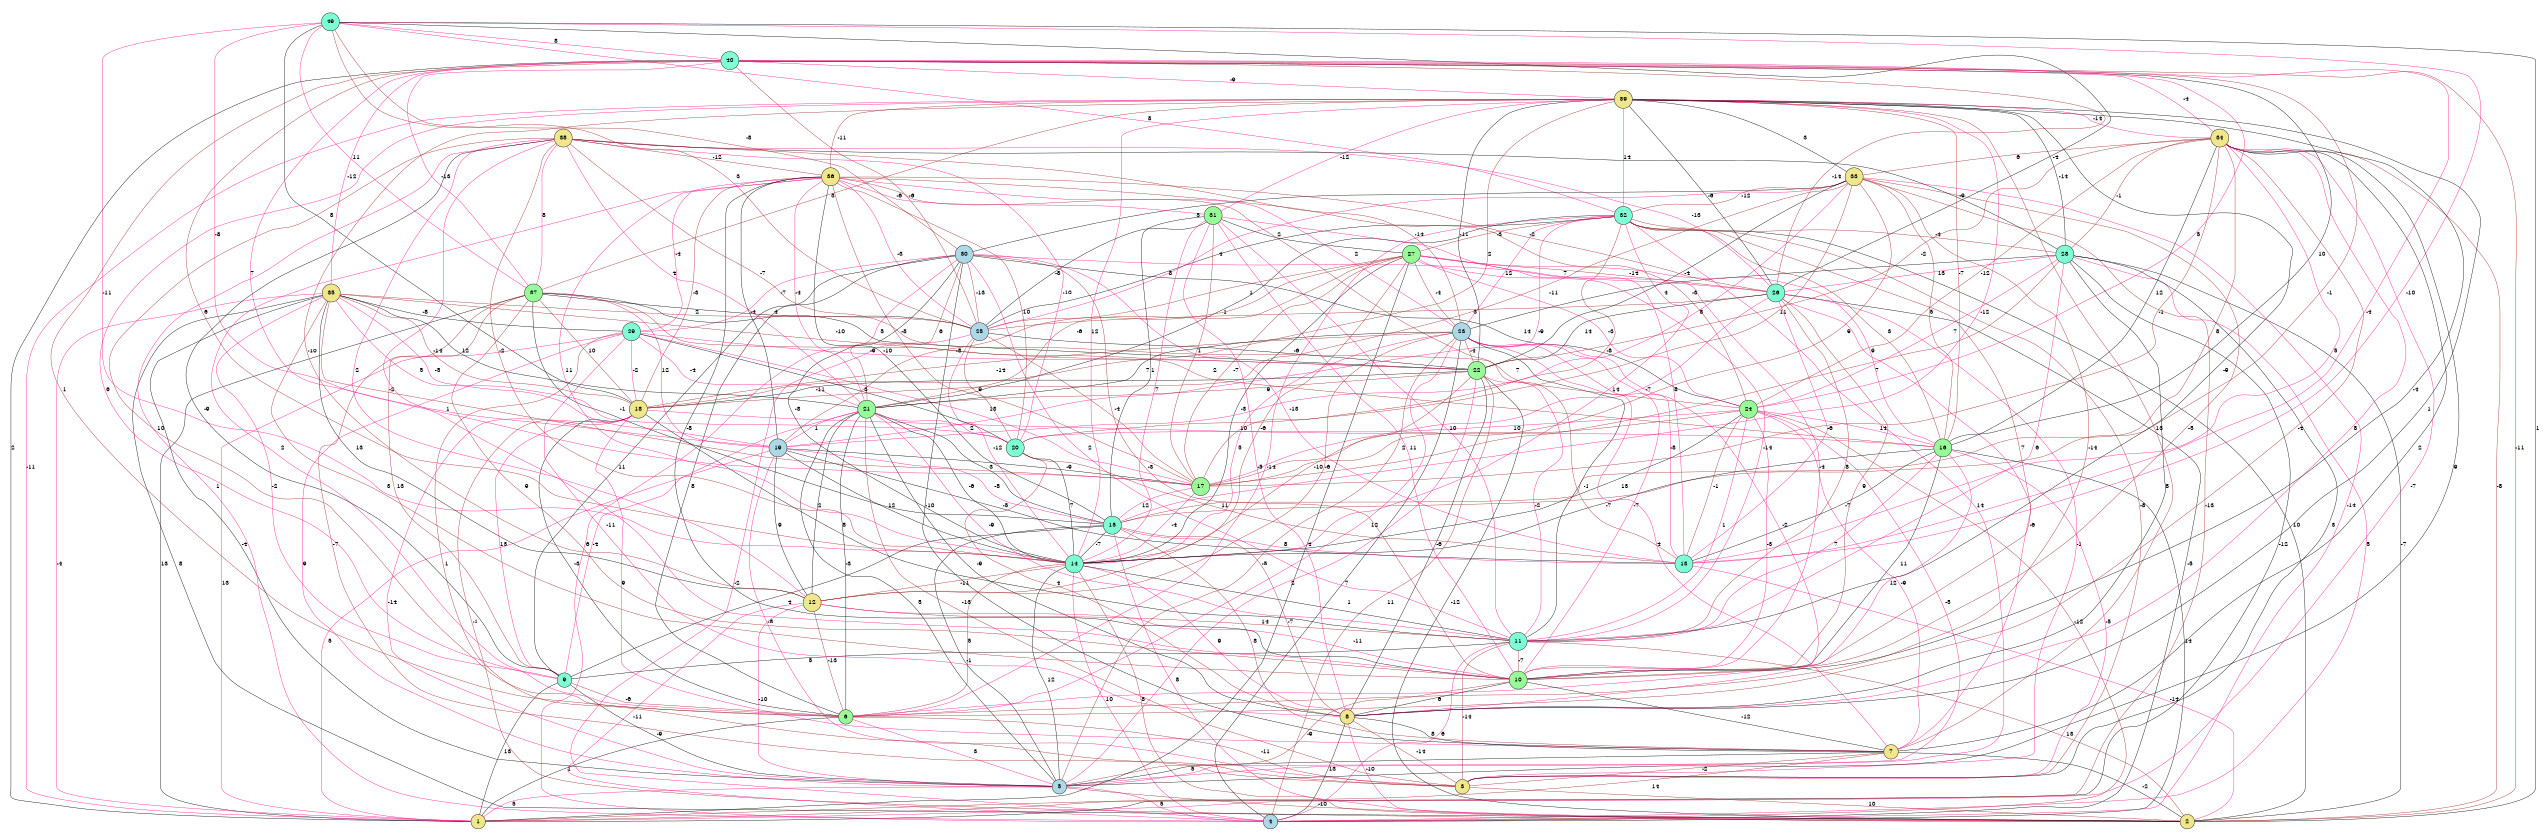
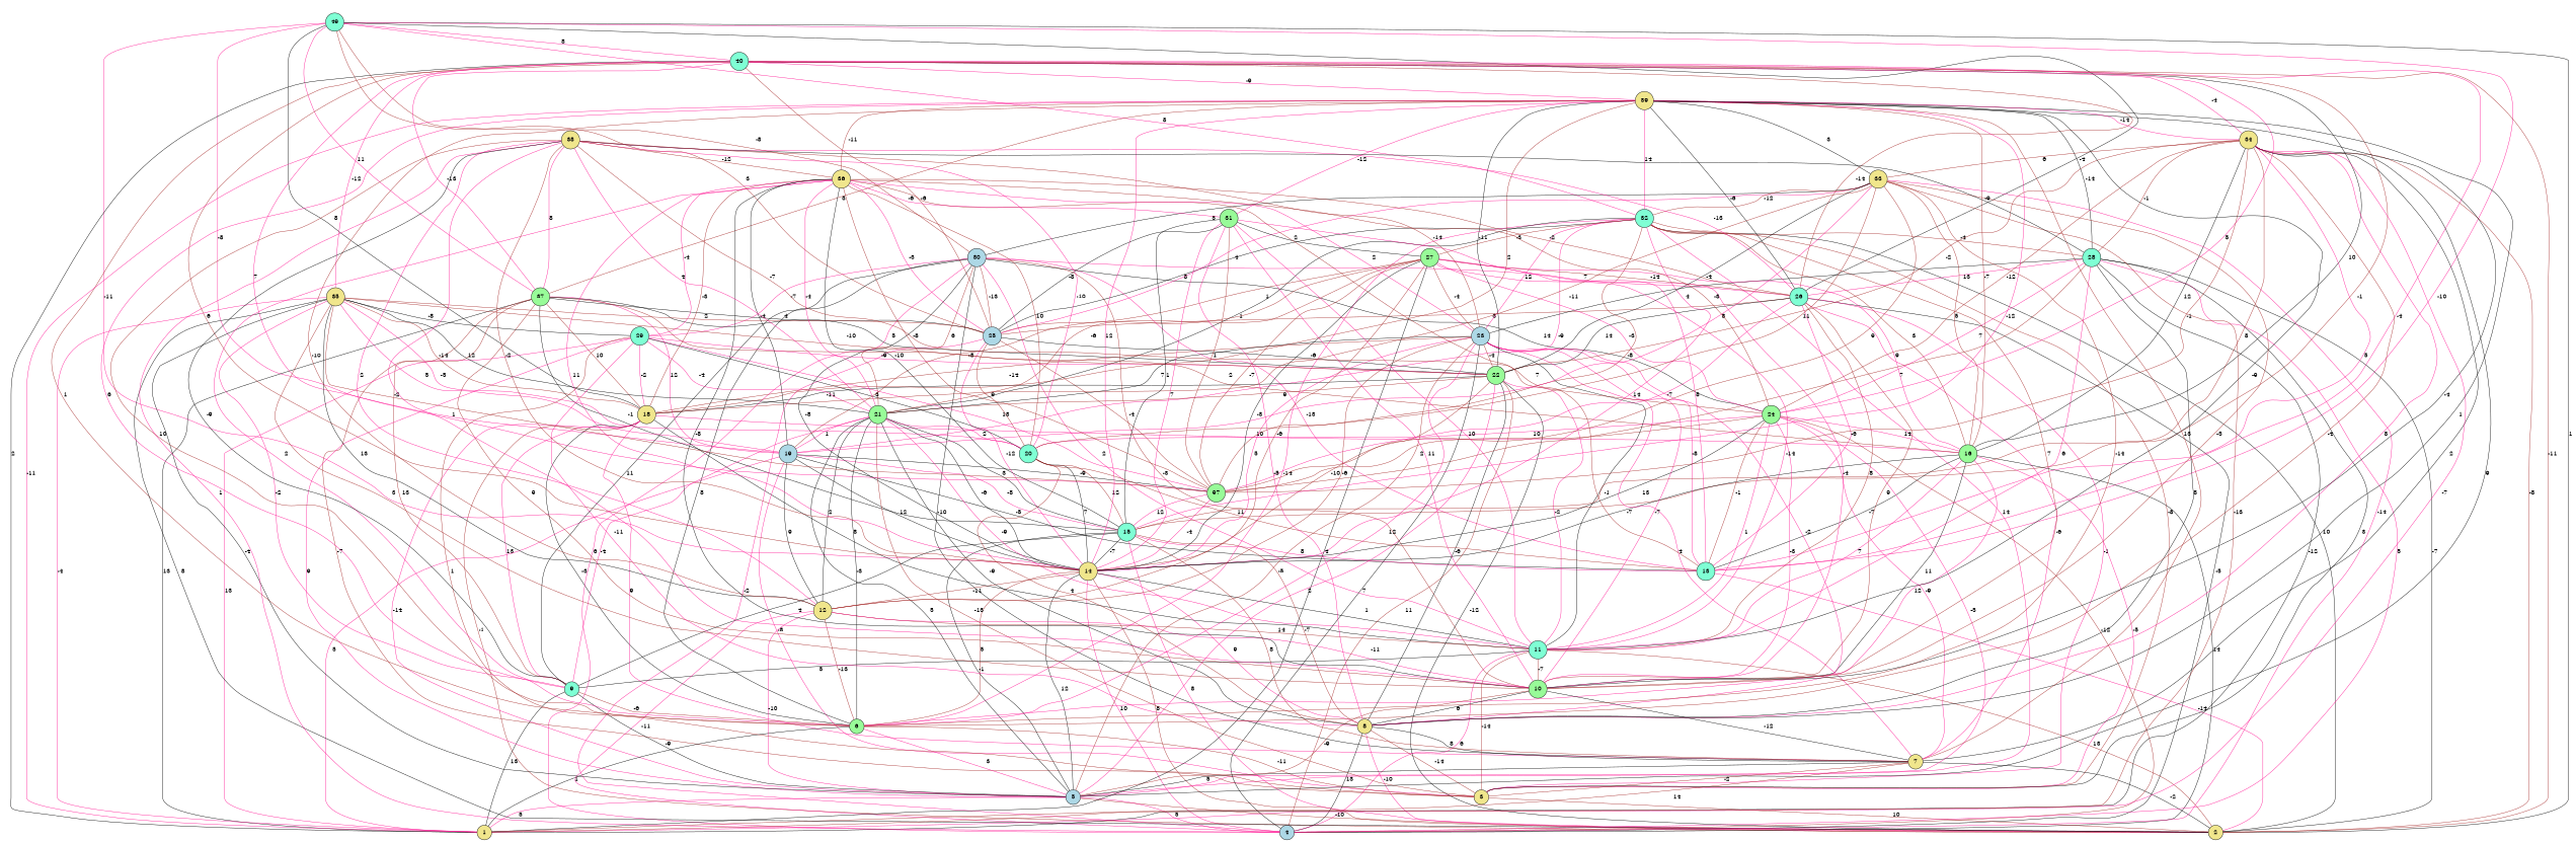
  graph {
    fontname="Helvetica,Arial,sans-serif"
    node [fillcolor=khaki shape=circle style=filled]
    edge [color=deeppink]
    n1 [fillcolor=aquamarine label=49]
    2
    13 [fillcolor=aquamarine]
-   14 [fillcolor=aquamarine]
+   14
    18
    19 [fillcolor=lightblue]
    25 [fillcolor=lightblue]
    26 [fillcolor=aquamarine]
    30 [fillcolor=lightblue]
    32 [fillcolor=aquamarine]
    37 [fillcolor=palegreen]
    40 [fillcolor=aquamarine]
    6 [fillcolor=palegreen]
    8
    11 [fillcolor=aquamarine]
    12
    4 [fillcolor=lightblue]
    5 [fillcolor=lightblue]
    16 [fillcolor=palegreen]
    7
    9 [fillcolor=aquamarine]
    1
    15 [fillcolor=aquamarine]
-   17 [fillcolor=palegreen]
+   17 [fillcolor=palegreen label=97]
    3
    22 [fillcolor=palegreen]
    20 [fillcolor=aquamarine]
    10 [fillcolor=palegreen]
    24 [fillcolor=palegreen]
    21 [fillcolor=palegreen]
    29 [fillcolor=aquamarine]
    28 [fillcolor=aquamarine]
    23 [fillcolor=lightblue]
    27 [fillcolor=palegreen]
    34
    35
    39
    33
    31 [fillcolor=palegreen]
    36
    38
    n1 -- 2 [color=black label=1]
    n1 -- 13 [label=-10]
    n1 -- 14 [label=-11]
    n1 -- 18 [color=black label=8]
    n1 -- 19 [label=-8]
    n1 -- 25 [color=brown label=3]
    n1 -- 26 [color=black label=-4]
    n1 -- 30 [color=brown label=-8]
    n1 -- 32 [label=8]
    n1 -- 37 [label=11]
    n1 -- 40 [label=8]
    13 -- 2 [label=-14]
    14 -- 2 [color=brown label=8]
    14 -- 6 [color=brown label=5]
    14 -- 8 [label=9]
    14 -- 11 [color=black label=1]
    14 -- 12 [color=brown label=-11]
    14 -- 4 [label=10]
    14 -- 5 [color=black label=12]
    18 -- 2 [color=brown label=-1]
    18 -- 6 [color=black label=-3]
    18 -- 11 [color=black label=8]
    18 -- 5 [label=-14]
    18 -- 16 [label=10]
    18 -- 7 [label=9]
    18 -- 9 [label=13]
    19 -- 13 [color=black label=-5]
    19 -- 14 [color=black label=12]
    19 -- 12 [color=black label=9]
    19 -- 1 [label=5]
    19 -- 15 [label=-8]
    19 -- 17 [color=black label=-9]
    19 -- 3 [label=-8]
    25 -- 14 [label=-12]
    25 -- 4 [label=-2]
    25 -- 17 [color=brown label=-4]
    25 -- 22 [color=black label=-6]
    25 -- 20 [color=brown label=9]
    26 -- 13 [label=-6]
    26 -- 25 [color=brown label=3]
    26 -- 11 [color=brown label=8]
    26 -- 4 [color=black label=-5]
    26 -- 7 [label=-6]
    26 -- 17 [label=-7]
    26 -- 3 [label=-1]
    26 -- 22 [color=black label=14]
    26 -- 10 [color=brown label=9]
    30 -- 13 [label=-13]
    30 -- 14 [color=black label=-8]
    30 -- 25 [color=brown label=-13]
    30 -- 26 [label=7]
    30 -- 6 [color=black label=8]
    30 -- 11 [label=2]
    30 -- 4 [label=6]
    30 -- 7 [color=black label=-10]
    30 -- 9 [color=black label=11]
    30 -- 10 [color=brown label=-3]
    30 -- 24 [color=black label=14]
    30 -- 21 [color=brown label=6]
    30 -- 29 [label=-7]
    32 -- 2 [color=black label=10]
    32 -- 14 [label=14]
    32 -- 19 [label=-9]
    32 -- 25 [color=black label=8]
    32 -- 6 [label=-14]
    32 -- 5 [label=14]
    32 -- 16 [color=brown label=3]
    32 -- 17 [color=brown label=-8]
    32 -- 3 [color=brown label=-8]
    32 -- 10 [color=brown label=7]
    32 -- 21 [color=black label=1]
    32 -- 28 [color=brown label=-4]
    32 -- 23 [label=12]
    32 -- 27 [color=brown label=-3]
    37 -- 18 [color=brown label=10]
    37 -- 19 [label=12]
    37 -- 25 [color=black label=4]
    37 -- 16 [color=brown label=2]
    37 -- 9 [color=brown label=13]
    37 -- 1 [color=black label=13]
    37 -- 15 [color=black label=-1]
    37 -- 3 [color=brown label=-7]
    37 -- 22 [color=black label=5]
    37 -- 10 [color=brown label=9]
    40 -- 2 [color=brown label=-11]
    40 -- 13 [label=-4]
    40 -- 14 [color=brown label=6]
    40 -- 25 [color=brown label=-6]
    40 -- 26 [color=brown label=-14]
    40 -- 37 [label=-13]
    40 -- 6 [color=brown label=1]
    40 -- 16 [color=black label=10]
    40 -- 1 [color=black label=2]
    40 -- 15 [color=brown label=-1]
    40 -- 17 [label=7]
    40 -- 24 [label=5]
    40 -- 34 [label=-4]
    40 -- 35 [label=-12]
    40 -- 39 [label=-9]
    6 -- 5 [label=3]
    6 -- 1 [color=black label=1]
    6 -- 3 [color=brown label=-11]
    8 -- 2 [label=-10]
    8 -- 4 [color=black label=13]
    8 -- 7 [color=black label=8]
    8 -- 3 [color=brown label=-14]
    11 -- 2 [color=brown label=13]
    11 -- 4 [label=6]
    11 -- 9 [color=black label=5]
    11 -- 3 [color=brown label=-14]
    11 -- 10 [color=brown label=-7]
    12 -- 6 [color=brown label=-13]
    12 -- 11 [color=brown label=14]
    12 -- 4 [label=-11]
    12 -- 5 [label=-10]
    12 -- 10 [label=-11]
    5 -- 2 [color=brown label=-10]
    5 -- 4 [label=5]
    5 -- 1 [label=5]
    16 -- 13 [color=black label=-7]
    16 -- 14 [color=black label=-7]
    16 -- 6 [label=12]
    16 -- 11 [label=7]
    16 -- 4 [color=black label=14]
    16 -- 3 [label=-5]
    16 -- 10 [color=black label=11]
    7 -- 2 [color=black label=-2]
    7 -- 5 [color=black label=5]
    7 -- 1 [color=brown label=14]
    7 -- 3 [color=brown label=-2]
    9 -- 6 [color=brown label=-6]
    9 -- 5 [color=black label=-9]
    9 -- 1 [color=black label=13]
    15 -- 2 [label=8]
    15 -- 13 [label=8]
    15 -- 14 [color=black label=-7]
    15 -- 8 [color=brown label=-7]
    15 -- 5 [color=black label=-1]
    15 -- 7 [color=brown label=8]
    15 -- 9 [color=black label=4]
    17 -- 14 [label=-4]
    17 -- 15 [label=12]
    3 -- 2 [color=brown label=10]
    22 -- 2 [color=black label=-12]
    22 -- 14 [color=brown label=-10]
    22 -- 18 [color=black label=-11]
    22 -- 8 [color=black label=-6]
    22 -- 11 [label=-2]
    22 -- 4 [color=brown label=11]
    22 -- 5 [label=2]
    22 -- 21 [color=brown label=9]
    20 -- 13 [color=brown label=11]
    20 -- 14 [color=black label=7]
    20 -- 8 [color=brown label=4]
+   20 -- 15 [color=brown label=12]
    10 -- 8 [color=black label=6]
    10 -- 5 [color=brown label=-9]
    10 -- 7 [color=black label=-12]
    24 -- 13 [color=brown label=-1]
    24 -- 14 [color=black label=13]
    24 -- 11 [label=1]
    24 -- 4 [color=brown label=-12]
    24 -- 5 [label=-5]
    24 -- 16 [label=14]
    24 -- 7 [label=-9]
    24 -- 17 [color=brown label=2]
    24 -- 20 [label=10]
    24 -- 10 [label=-3]
    21 -- 14 [color=black label=-6]
    21 -- 19 [label=1]
    21 -- 6 [color=black label=-3]
    21 -- 8 [color=black label=-9]
    21 -- 11 [label=-9]
    21 -- 12 [color=black label=2]
    21 -- 5 [color=black label=5]
    21 -- 9 [label=-4]
    21 -- 15 [color=black label=3]
    21 -- 3 [color=brown label=-13]
    21 -- 20 [label=2]
    29 -- 18 [label=-2]
    29 -- 8 [label=-11]
    29 -- 5 [label=9]
    29 -- 1 [label=13]
    29 -- 17 [label=13]
    29 -- 3 [color=brown label=1]
    29 -- 22 [label=-9]
    29 -- 20 [color=black label=3]
    29 -- 21 [label=-4]
    28 -- 2 [color=black label=-7]
    28 -- 26 [label=13]
    28 -- 8 [color=black label=8]
    28 -- 11 [label=6]
    28 -- 4 [label=5]
    28 -- 1 [color=black label=-12]
    28 -- 17 [color=brown label=7]
    28 -- 3 [color=black label=3]
    28 -- 24 [label=7]
    28 -- 23 [color=black label=4]
    23 -- 13 [label=-8]
    23 -- 14 [label=5]
    23 -- 18 [color=brown label=-14]
    23 -- 6 [label=12]
    23 -- 8 [label=-2]
    23 -- 11 [color=black label=-1]
    23 -- 12 [color=brown label=-6]
    23 -- 4 [color=black label=7]
    23 -- 5 [color=brown label=-5]
    23 -- 7 [label=4]
    23 -- 22 [color=brown label=-4]
    23 -- 10 [label=-7]
    23 -- 21 [color=black label=7]
    27 -- 14 [color=black label=-3]
    27 -- 19 [color=brown label=-8]
    27 -- 25 [color=brown label=1]
    27 -- 26 [color=brown label=-14]
    27 -- 11 [label=-14]
    27 -- 12 [color=brown label=-6]
    27 -- 16 [label=9]
    27 -- 1 [color=black label=4]
    27 -- 17 [color=brown label=-7]
    27 -- 10 [label=-4]
    27 -- 24 [label=-3]
    27 -- 21 [color=brown label=-6]
    27 -- 23 [color=brown label=-4]
    34 -- 2 [color=brown label=-8]
    34 -- 13 [label=5]
    34 -- 6 [color=brown label=-4]
    34 -- 8 [label=8]
    34 -- 5 [color=black label=9]
    34 -- 16 [color=black label=12]
    34 -- 7 [color=black label=2]
    34 -- 1 [label=-7]
    34 -- 15 [color=brown label=8]
    34 -- 17 [color=brown label=-1]
    34 -- 22 [color=brown label=-2]
    34 -- 24 [color=brown label=-12]
    34 -- 28 [color=brown label=-1]
    34 -- 33 [color=brown label=6]
    35 -- 2 [color=black label=8]
    35 -- 18 [color=brown label=-14]
    35 -- 19 [label=5]
    35 -- 25 [color=brown label=2]
    35 -- 12 [color=black label=13]
    35 -- 5 [color=black label=-4]
    35 -- 9 [label=-2]
    35 -- 1 [label=-4]
    35 -- 17 [color=brown label=-2]
    35 -- 22 [color=brown label=-10]
    35 -- 20 [label=-5]
    35 -- 10 [color=brown label=3]
    35 -- 21 [color=black label=12]
    35 -- 29 [color=black label=-8]
    39 -- 14 [label=12]
    39 -- 18 [color=brown label=2]
    39 -- 26 [color=black label=-6]
    39 -- 32 [label=14]
    39 -- 37 [color=brown label=3]
    39 -- 8 [color=black label=1]
    39 -- 11 [color=black label=-9]
    39 -- 12 [color=brown label=-10]
    39 -- 16 [color=brown label=-7]
    39 -- 7 [color=brown label=13]
    39 -- 9 [label=6]
    39 -- 1 [label=-11]
    39 -- 15 [label=-12]
    39 -- 22 [color=black label=-11]
    39 -- 10 [color=black label=-4]
    39 -- 28 [color=black label=-14]
    39 -- 34 [label=-14]
    39 -- 33 [color=black label=3]
    39 -- 31 [label=-12]
    39 -- 36 [color=brown label=-11]
    33 -- 18 [color=brown label=-11]
    33 -- 19 [label=8]
    33 -- 25 [label=4]
    33 -- 30 [color=black label=5]
    33 -- 32 [color=brown label=-12]
    33 -- 6 [color=brown label=-14]
    33 -- 4 [label=-14]
    33 -- 16 [color=brown label=5]
    33 -- 1 [color=brown label=-13]
    33 -- 17 [color=brown label=9]
    33 -- 22 [color=black label=-4]
    33 -- 20 [color=brown label=11]
    33 -- 10 [color=brown label=-5]
    31 -- 13 [label=8]
    31 -- 14 [label=7]
    31 -- 25 [color=black label=-8]
    31 -- 8 [label=-5]
    31 -- 11 [label=10]
    31 -- 15 [color=black label=1]
    31 -- 17 [color=brown label=1]
    31 -- 10 [label=11]
    31 -- 27 [color=black label=2]
    36 -- 13 [color=brown label=7]
    36 -- 14 [label=11]
    36 -- 18 [color=brown label=-3]
    36 -- 19 [color=black label=-4]
    36 -- 25 [label=-3]
    36 -- 26 [color=brown label=-2]
    36 -- 6 [label=2]
    36 -- 15 [color=black label=-10]
    36 -- 17 [color=brown label=-8]
    36 -- 20 [color=brown label=10]
    36 -- 10 [color=black label=-8]
    36 -- 24 [color=brown label=-3]
    36 -- 21 [label=-4]
    36 -- 29 [label=-4]
    36 -- 23 [label=2]
    36 -- 31 [label=-6]
    38 -- 14 [color=brown label=-2]
    38 -- 26 [label=-13]
    38 -- 37 [label=8]
    38 -- 6 [color=brown label=10]
    38 -- 12 [label=2]
    38 -- 4 [label=1]
    38 -- 9 [color=black label=-9]
    38 -- 20 [label=-10]
    38 -- 10 [label=1]
    38 -- 24 [color=brown label=-7]
    38 -- 21 [label=4]
    38 -- 28 [color=black label=-9]
    38 -- 23 [color=brown label=-14]
    38 -- 36 [color=brown label=-12]
  }
